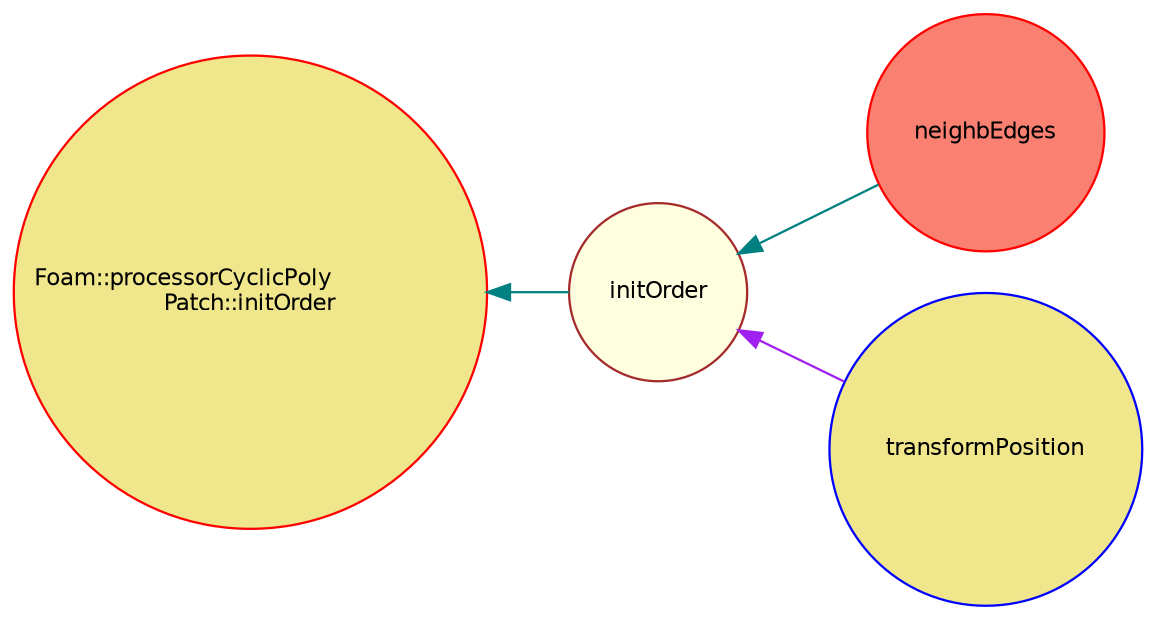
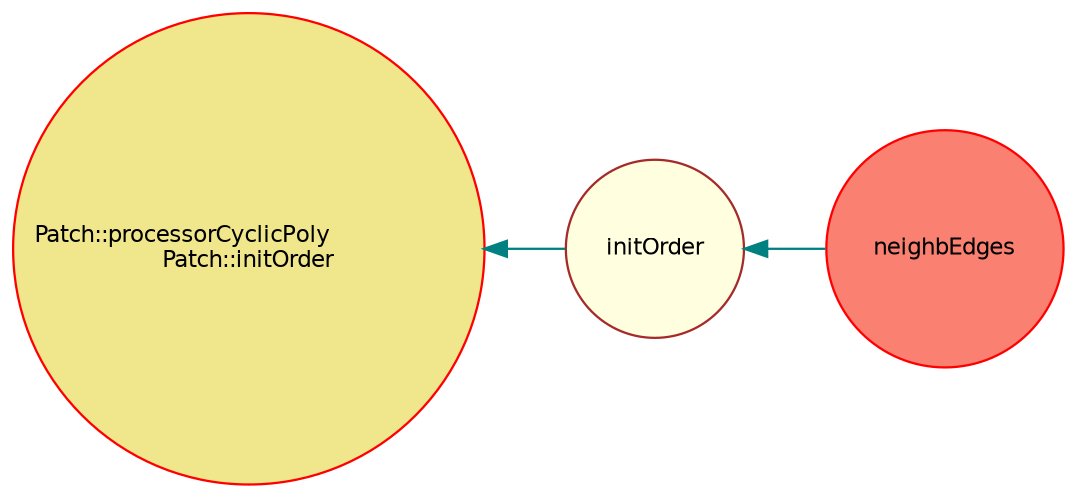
  digraph {
    rankdir=LR
    node [color=red fillcolor=khaki fontname=Helvetica fontsize=10 shape=circle style=filled]
    edge [color=teal dir=back fontname=Helvetica fontsize=10 labelfontname=Helvetica labelfontsize=10 style=solid]
    n1 [color=brown fillcolor=lightyellow fontcolor=black height=0.2 label=initOrder width=0.4]
    n2 [fillcolor=salmon height=0.2 label=neighbEdges width=0.4]
-   n3 [color=blue height=0.2 label=transformPosition width=0.4]
-   n4 [height=0.2 label="Foam::processorCyclicPoly\lPatch::initOrder" width=0.4]
+   n4 [height=0.2 label="Patch::processorCyclicPoly\lPatch::initOrder" width=0.4]
    n1 -> n2
-   n1 -> n3 [color=purple]
    n4 -> n1
  }
